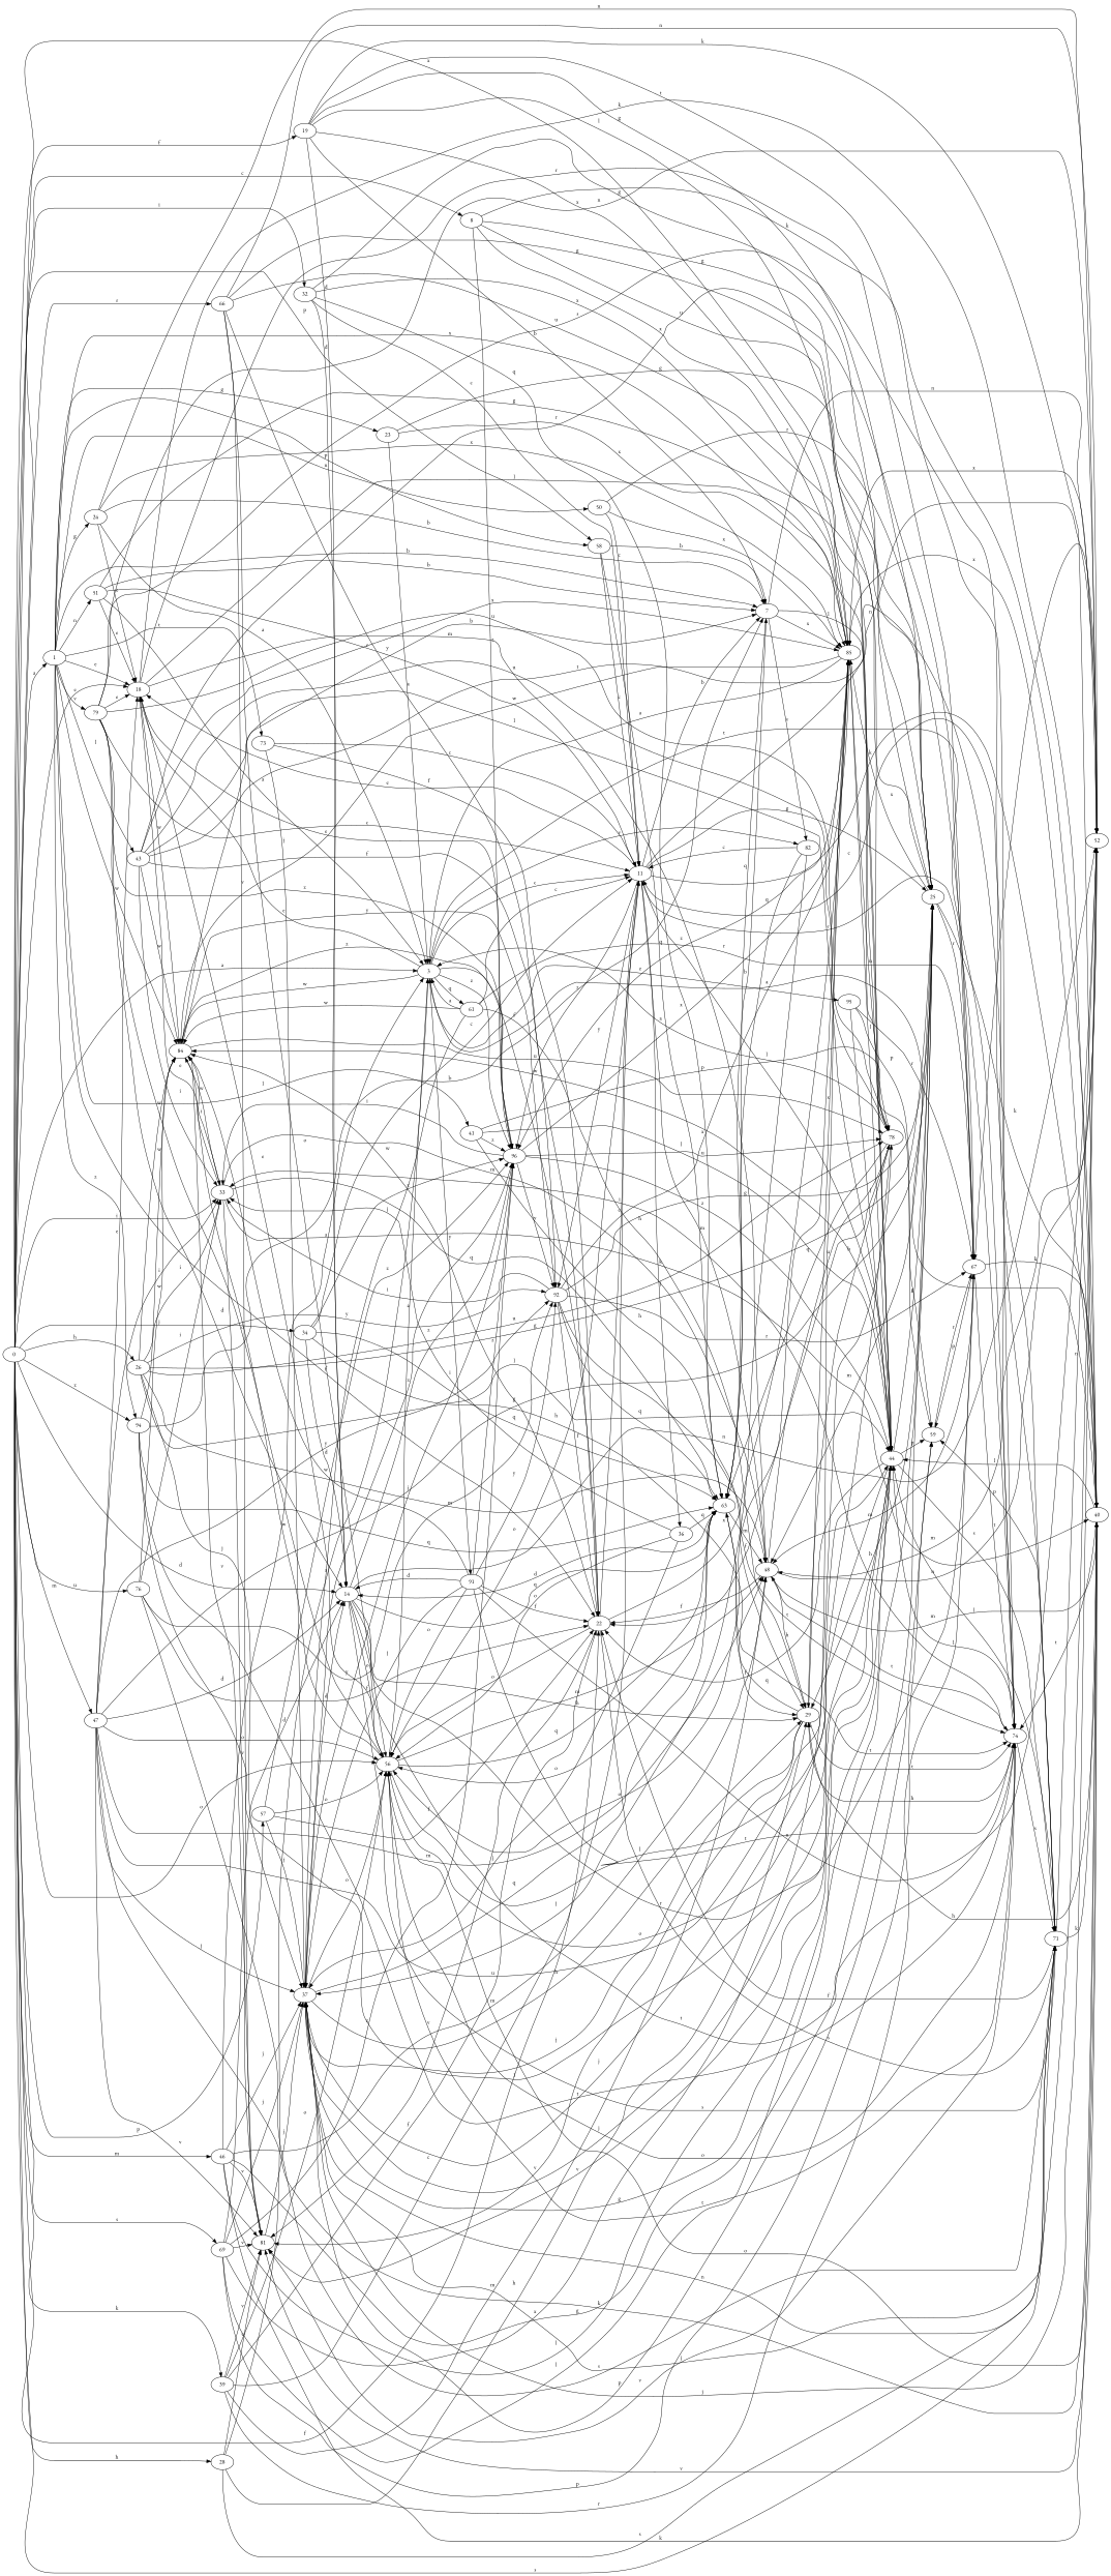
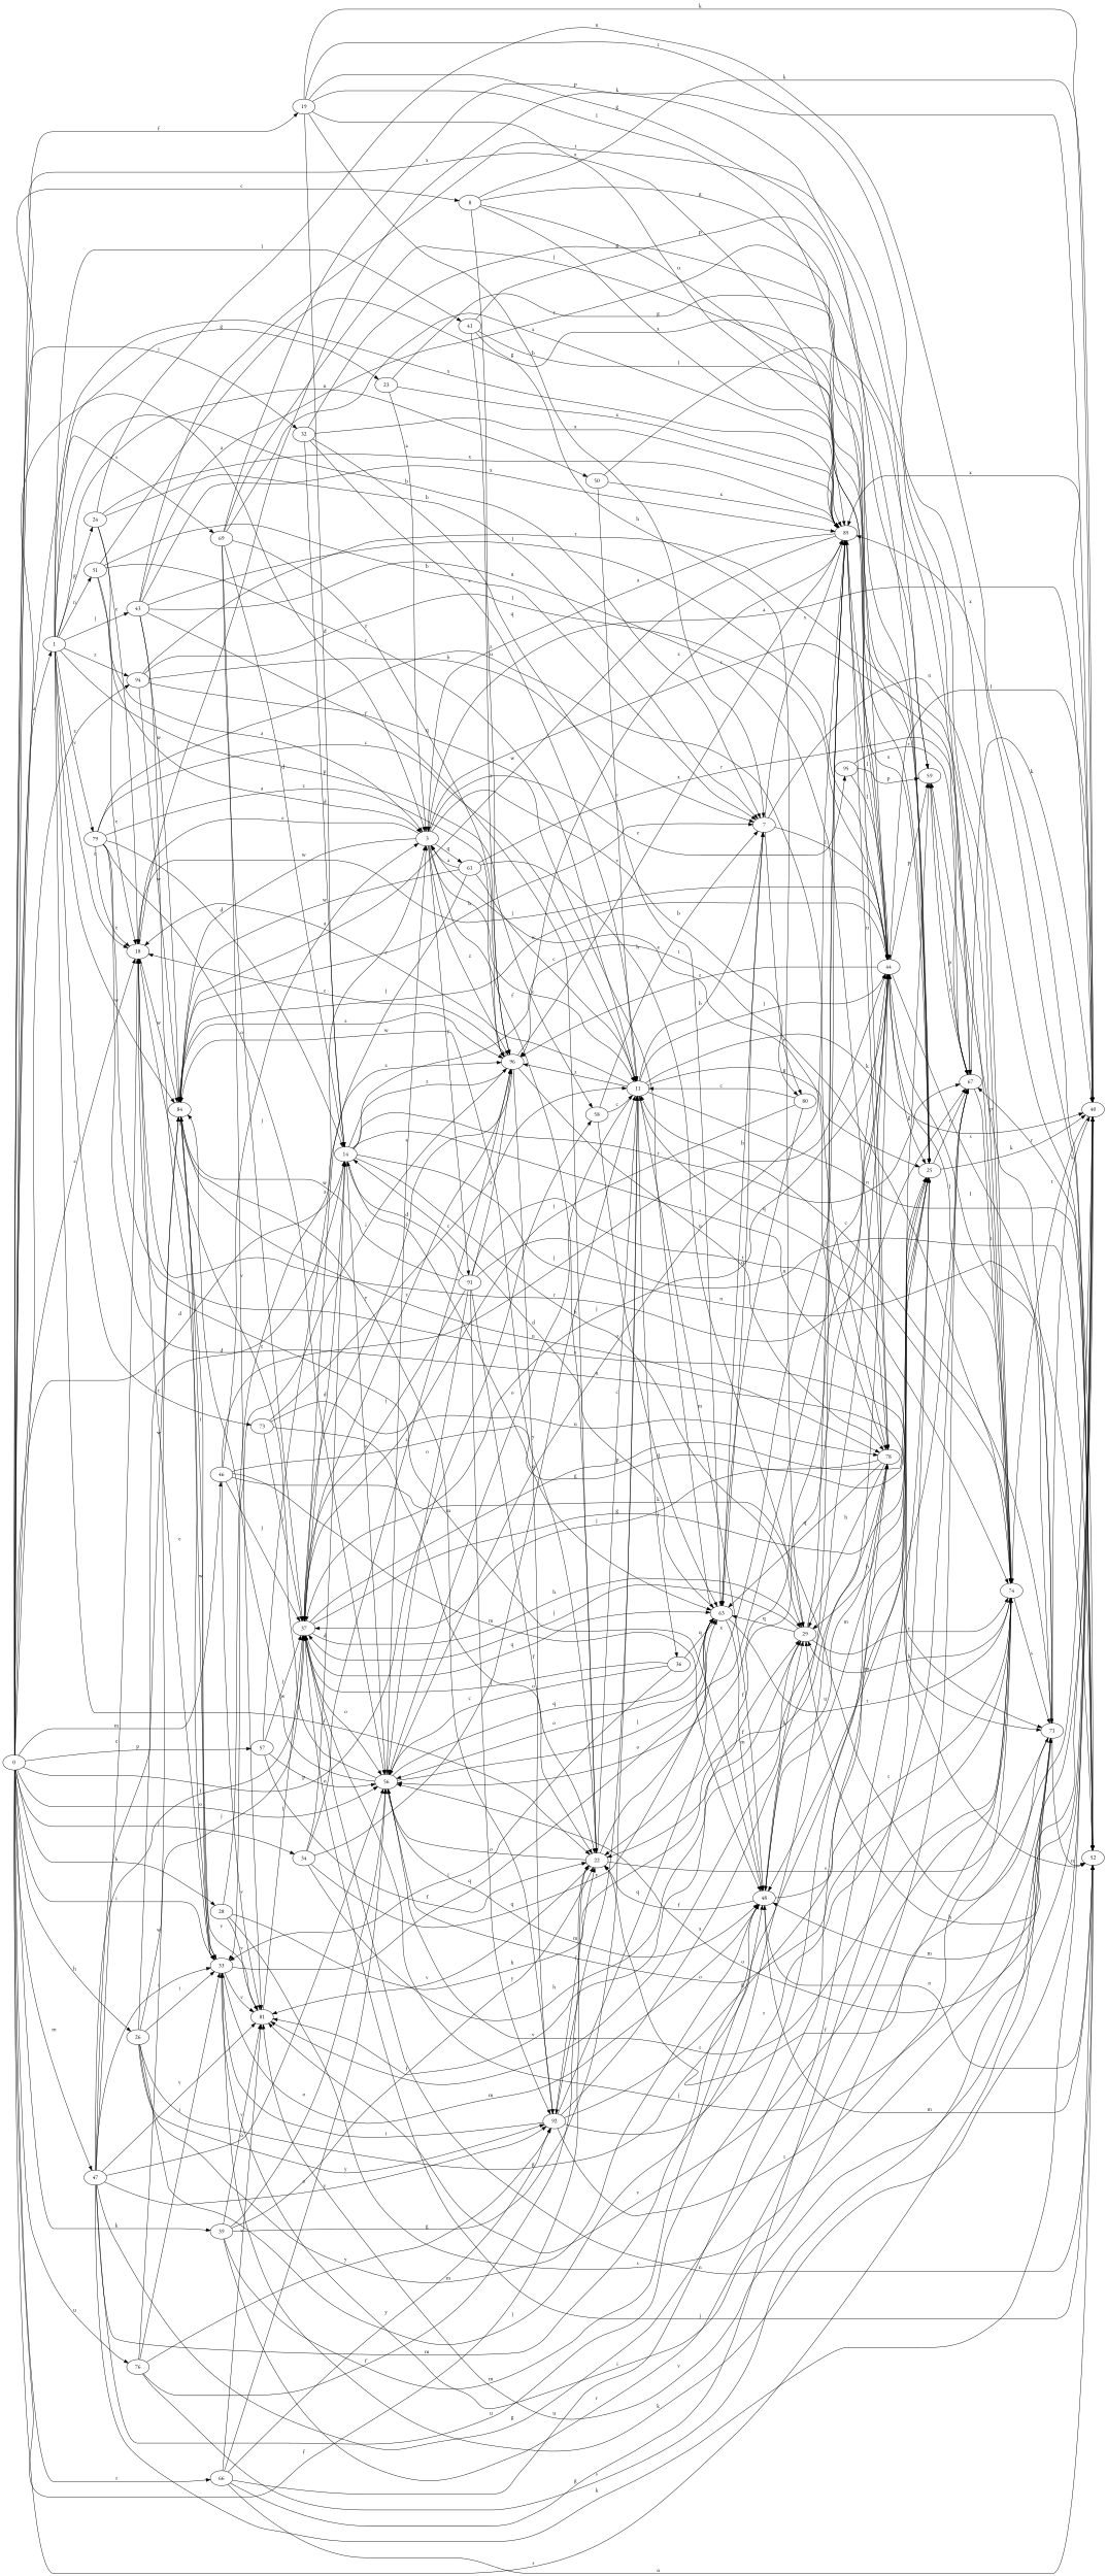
  strict digraph {
    fontname="EB Garamond"
    rankdir=LR
    node [fontname="EB Garamond"]
    edge [fontname="EB Garamond"]
    0
    1
    3
    8
    14
    18
    19
    22
    26
    28
    32
    33
    34
    39
    46
    47
    56
    57
    58
    66
    69
    71
    76
    n24 [label=85]
    94
    7
    23
    24
    41
    43
    50
    51
    73
    79
    84
    11
    61
    74
-   80 [label=82]
+   80
    91
    95
    96
    25
    40
    78
    52
    63
    29
    67
    44
    48
    81
    92
    37
    59
    36
    0 -> 1 [label=a]
    0 -> 3 [label=a]
    0 -> 8 [label=c]
    0 -> 14 [label=d]
    0 -> 18 [label=e]
    0 -> 19 [label=f]
    0 -> 22 [label=f]
    0 -> 26 [label=h]
    0 -> 28 [label=h]
    0 -> 32 [label=i]
    0 -> 33 [label=i]
    0 -> 34 [label=j]
    0 -> 39 [label=k]
    0 -> 46 [label=m]
    0 -> 47 [label=m]
    0 -> 56 [label=o]
    0 -> 57 [label=p]
    0 -> 58 [label=p]
    0 -> 66 [label=r]
    0 -> 69 [label=s]
    0 -> 71 [label=s]
    0 -> 76 [label=u]
    0 -> n24 [label=x]
    0 -> 94 [label=z]
    1 -> 18 [label=e]
    1 -> 22 [label=f]
    1 -> 58 [label=p]
    1 -> n24 [label=x]
    1 -> 94 [label=z]
    1 -> 7 [label=b]
    1 -> 23 [label=g]
    1 -> 24 [label=g]
    1 -> 41 [label=l]
    1 -> 43 [label=l]
    1 -> 50 [label=n]
    1 -> 51 [label=n]
    1 -> 73 [label=t]
    1 -> 79 [label=v]
    1 -> 84 [label=w]
    3 -> 18 [label=e]
    3 -> 22 [label=f]
    3 -> 84 [label=w]
    3 -> 11 [label=c]
    3 -> 61 [label=q]
    3 -> 74 [label=t]
    3 -> 80 [label=v]
    3 -> 91 [label=y]
    3 -> 95 [label=z]
    3 -> 96 [label=z]
    8 -> n24 [label=x]
    8 -> 96 [label=z]
    8 -> 25 [label=g]
    8 -> 40 [label=k]
    8 -> 78 [label=u]
    14 -> 56 [label=o]
    14 -> 71 [label=s]
    14 -> 74 [label=t]
    14 -> 96 [label=z]
    14 -> 52 [label=n]
    14 -> 63 [label=q]
    14 -> 29 [label=h]
    14 -> 67 [label=r]
    18 -> 84 [label=w]
    18 -> 40 [label=k]
    18 -> 67 [label=r]
    18 -> 44 [label=l]
    18 -> 48 [label=m]
    19 -> 14 [label=d]
    19 -> n24 [label=x]
    19 -> 7 [label=b]
    19 -> 74 [label=t]
    19 -> 25 [label=g]
    19 -> 40 [label=k]
    19 -> 44 [label=l]
    22 -> 56 [label=o]
    22 -> 71 [label=s]
    22 -> n24 [label=x]
    22 -> 84 [label=w]
    22 -> 11 [label=c]
    22 -> 81 [label=v]
    26 -> 33 [label=i]
    26 -> 84 [label=w]
    26 -> 25 [label=g]
-   26 -> 78 [label=u]
+   73 -> 78 [label=u]
    26 -> 44 [label=l]
    26 -> 48 [label=m]
    26 -> 92 [label=y]
    26 -> 37 [label=j]
    28 -> 3 [label=a]
    28 -> 71 [label=s]
    28 -> 29 [label=h]
    28 -> 81 [label=v]
    32 -> 14 [label=d]
    32 -> n24 [label=x]
    32 -> 11 [label=c]
    32 -> 25 [label=g]
    32 -> 63 [label=q]
    33 -> 18 [label=e]
    33 -> 84 [label=w]
    33 -> 40 [label=k]
    33 -> 63 [label=q]
    33 -> 48 [label=m]
    33 -> 81 [label=v]
    34 -> 14 [label=d]
    34 -> 11 [label=c]
    34 -> 96 [label=z]
    34 -> 63 [label=q]
    34 -> 29 [label=h]
    39 -> 22 [label=f]
    39 -> 56 [label=o]
-   39 -> 11 [label=c]
+   39 -> 11 [label=g]
    39 -> 67 [label=r]
    39 -> 48 [label=m]
    39 -> 81 [label=v]
    46 -> 3 [label=a]
    46 -> 25 [label=g]
    46 -> 40 [label=k]
    46 -> 44 [label=l]
    46 -> 48 [label=m]
    46 -> 81 [label=v]
    46 -> 37 [label=j]
    47 -> 14 [label=d]
    47 -> 18 [label=e]
    47 -> 33 [label=i]
    47 -> 56 [label=o]
    47 -> 25 [label=g]
    47 -> 40 [label=k]
    47 -> 78 [label=u]
    47 -> 48 [label=m]
    47 -> 81 [label=v]
    47 -> 92 [label=y]
    47 -> 37 [label=j]
    56 -> 3 [label=a]
    56 -> 18 [label=e]
    56 -> 84 [label=w]
    56 -> 74 [label=t]
    56 -> 63 [label=q]
    56 -> 44 [label=l]
    56 -> 48 [label=m]
    57 -> 22 [label=f]
    57 -> 56 [label=o]
    57 -> 96 [label=z]
    57 -> 37 [label=j]
    58 -> 7 [label=b]
    58 -> 11 [label=c]
    58 -> 63 [label=q]
    66 -> 56 [label=o]
    66 -> 25 [label=g]
    66 -> 78 [label=u]
    66 -> 52 [label=n]
    66 -> 81 [label=v]
    66 -> 92 [label=y]
    69 -> 14 [label=d]
    69 -> n24 [label=x]
    69 -> 96 [label=z]
    69 -> 44 [label=l]
    69 -> 81 [label=v]
    69 -> 37 [label=j]
    69 -> 59 [label=p]
    71 -> 22 [label=f]
    71 -> 11 [label=c]
    71 -> 40 [label=k]
    71 -> 52 [label=n]
    71 -> 44 [label=l]
    71 -> 37 [label=j]
    71 -> 59 [label=p]
    76 -> 22 [label=f]
    76 -> 33 [label=i]
    76 -> 71 [label=s]
    76 -> 84 [label=w]
    76 -> 92 [label=y]
    n24 -> 3 [label=a]
    n24 -> 56 [label=o]
    n24 -> 84 [label=w]
    n24 -> 96 [label=z]
    n24 -> 78 [label=u]
    n24 -> 44 [label=l]
    94 -> 7 [label=b]
    94 -> 84 [label=w]
    94 -> 74 [label=t]
    94 -> 63 [label=q]
    94 -> 44 [label=l]
    7 -> n24 [label=x]
    7 -> 80 [label=v]
    7 -> 52 [label=n]
    7 -> 63 [label=q]
    7 -> 44 [label=l]
    23 -> 3 [label=a]
    23 -> n24 [label=x]
    23 -> 25 [label=g]
    24 -> 3 [label=a]
    24 -> 18 [label=e]
    24 -> n24 [label=x]
    24 -> 7 [label=b]
    24 -> 52 [label=n]
    41 -> 96 [label=z]
    41 -> 29 [label=h]
    41 -> 44 [label=l]
    41 -> 59 [label=p]
    43 -> 22 [label=f]
    43 -> 33 [label=i]
    43 -> n24 [label=x]
    43 -> 84 [label=w]
    43 -> 74 [label=t]
    43 -> 78 [label=u]
    43 -> 67 [label=r]
    43 -> 44 [label=l]
    50 -> n24 [label=x]
    50 -> 11 [label=c]
    50 -> 67 [label=r]
    51 -> 3 [label=a]
    51 -> 18 [label=e]
    51 -> 7 [label=b]
    51 -> 11 [label=c]
    51 -> 25 [label=g]
    73 -> 22 [label=f]
    73 -> 11 [label=c]
    73 -> 37 [label=j]
    79 -> 14 [label=d]
    79 -> 18 [label=e]
    79 -> 56 [label=o]
    79 -> 71 [label=s]
    79 -> 11 [label=c]
    79 -> 96 [label=z]
    79 -> 78 [label=u]
    79 -> 52 [label=n]
    84 -> 33 [label=i]
    84 -> 7 [label=b]
    84 -> 96 [label=z]
    84 -> 78 [label=u]
    84 -> 81 [label=v]
    84 -> 92 [label=y]
    11 -> 18 [label=e]
    11 -> 56 [label=o]
    11 -> 7 [label=b]
    11 -> 96 [label=z]
    11 -> 25 [label=g]
    11 -> 40 [label=k]
    11 -> 52 [label=n]
    11 -> 44 [label=l]
    11 -> 48 [label=m]
    11 -> 92 [label=y]
    11 -> 36 [label=j]
    61 -> 3 [label=a]
    61 -> 84 [label=w]
    61 -> 11 [label=c]
    61 -> 29 [label=h]
    61 -> 67 [label=r]
    61 -> 37 [label=j]
    74 -> 33 [label=i]
    74 -> 56 [label=o]
    74 -> 71 [label=s]
    74 -> 11 [label=c]
    74 -> 29 [label=h]
    74 -> 44 [label=l]
    74 -> 81 [label=v]
    80 -> 11 [label=c]
    80 -> 63 [label=q]
    80 -> 37 [label=j]
    91 -> 14 [label=d]
    91 -> 22 [label=f]
    91 -> 56 [label=o]
    91 -> 84 [label=w]
    91 -> 74 [label=t]
    91 -> 96 [label=z]
    91 -> 52 [label=n]
    91 -> 92 [label=y]
    91 -> 37 [label=j]
    95 -> 67 [label=r]
    95 -> 44 [label=l]
    95 -> 59 [label=p]
    96 -> 18 [label=e]
    96 -> 33 [label=i]
    96 -> n24 [label=x]
    96 -> 78 [label=u]
    96 -> 92 [label=y]
    96 -> 37 [label=j]
    25 -> n24 [label=x]
    25 -> 40 [label=k]
    25 -> 29 [label=h]
    25 -> 67 [label=r]
    25 -> 48 [label=m]
    40 -> 3 [label=a]
    40 -> 56 [label=o]
    40 -> n24 [label=x]
    40 -> 74 [label=t]
    40 -> 29 [label=h]
    40 -> 44 [label=l]
    40 -> 48 [label=m]
    40 -> 81 [label=v]
    78 -> 3 [label=a]
    78 -> 22 [label=f]
    78 -> 63 [label=q]
    78 -> 29 [label=h]
    78 -> 37 [label=j]
    52 -> n24 [label=x]
    52 -> 67 [label=r]
    52 -> 48 [label=m]
    52 -> 37 [label=j]
    63 -> 14 [label=d]
    63 -> 56 [label=o]
    63 -> 7 [label=b]
    63 -> 74 [label=t]
    63 -> 48 [label=m]
    29 -> n24 [label=x]
    29 -> 74 [label=t]
    29 -> 63 [label=q]
    29 -> 81 [label=v]
    29 -> 37 [label=j]
    67 -> 74 [label=t]
    67 -> 40 [label=k]
    67 -> 48 [label=m]
    67 -> 59 [label=p]
    44 -> 22 [label=f]
    44 -> 56 [label=o]
    44 -> 71 [label=s]
    44 -> 84 [label=w]
-   96 -> 44 [label=z]
+   44 -> 96 [label=z]
    44 -> 25 [label=g]
    44 -> 81 [label=v]
    44 -> 37 [label=j]
    44 -> 59 [label=p]
    48 -> 22 [label=f]
    48 -> 74 [label=t]
    48 -> 78 [label=u]
    48 -> 52 [label=n]
    48 -> 29 [label=h]
    81 -> 37 [label=j]
    92 -> 22 [label=f]
    92 -> 33 [label=i]
    92 -> n24 [label=x]
    92 -> 74 [label=t]
    92 -> 25 [label=g]
    92 -> 63 [label=q]
    92 -> 67 [label=r]
    37 -> 14 [label=d]
    37 -> 56 [label=o]
    37 -> 96 [label=z]
    37 -> 25 [label=g]
    37 -> 52 [label=n]
    37 -> 63 [label=q]
    37 -> 29 [label=h]
    37 -> 59 [label=p]
    59 -> 67 [label=r]
    36 -> 33 [label=i]
    36 -> 56 [label=o]
    36 -> 63 [label=q]
    36 -> 37 [label=j]
  }
